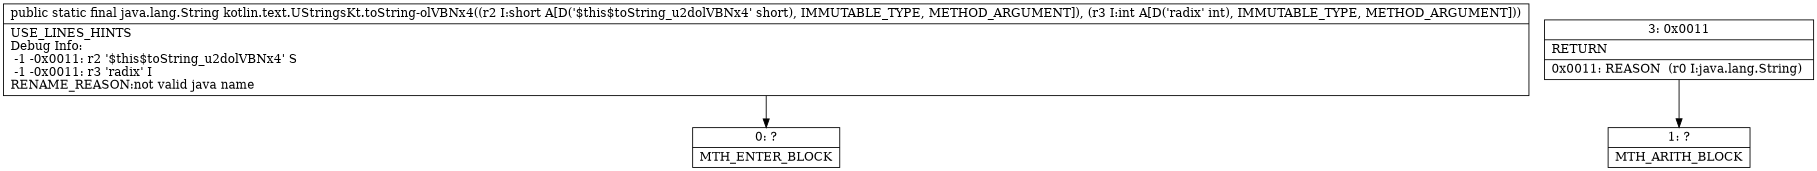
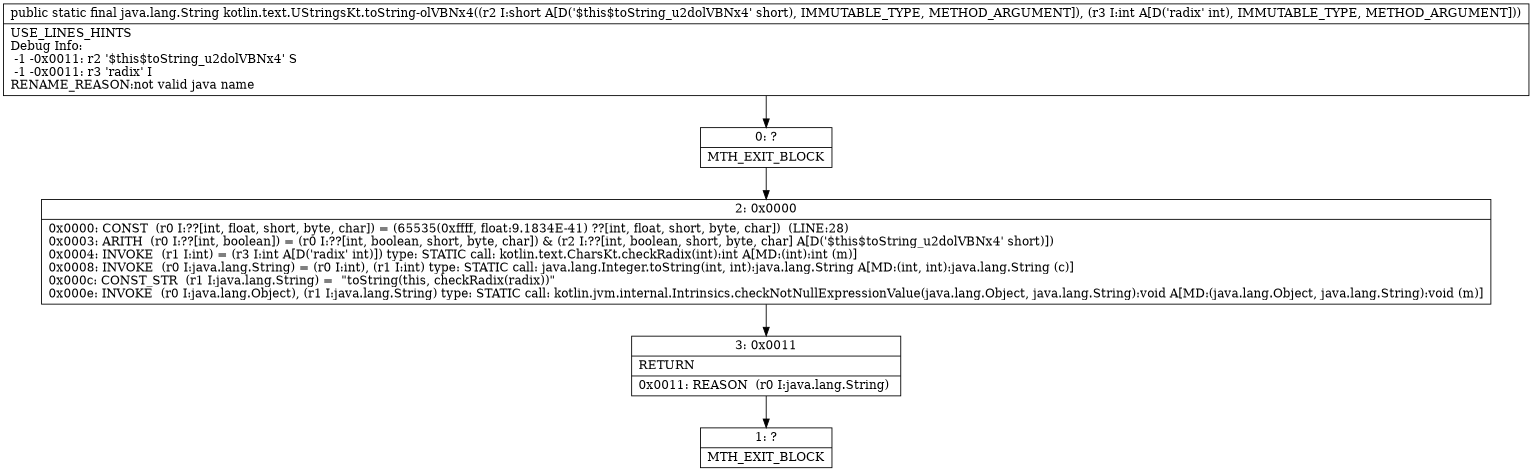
  digraph {
    node [shape=record]
-   n1 [label="{0\:\ ?|MTH_ENTER_BLOCK\l}"]
+   n1 [label="{0\:\ ?|MTH_EXIT_BLOCK\l}"]
+   n2 [label="{2\:\ 0x0000|0x0000: CONST  (r0 I:??[int, float, short, byte, char]) = (65535(0xffff, float:9.1834E\-41) ??[int, float, short, byte, char])  (LINE:28)\l0x0003: ARITH  (r0 I:??[int, boolean]) = (r0 I:??[int, boolean, short, byte, char]) & (r2 I:??[int, boolean, short, byte, char] A[D('$this$toString_u2dolVBNx4' short)]) \l0x0004: INVOKE  (r1 I:int) = (r3 I:int A[D('radix' int)]) type: STATIC call: kotlin.text.CharsKt.checkRadix(int):int A[MD:(int):int (m)]\l0x0008: INVOKE  (r0 I:java.lang.String) = (r0 I:int), (r1 I:int) type: STATIC call: java.lang.Integer.toString(int, int):java.lang.String A[MD:(int, int):java.lang.String (c)]\l0x000c: CONST_STR  (r1 I:java.lang.String) =  \"toString(this, checkRadix(radix))\" \l0x000e: INVOKE  (r0 I:java.lang.Object), (r1 I:java.lang.String) type: STATIC call: kotlin.jvm.internal.Intrinsics.checkNotNullExpressionValue(java.lang.Object, java.lang.String):void A[MD:(java.lang.Object, java.lang.String):void (m)]\l}"]
    n3 [label="{3\:\ 0x0011|RETURN\l|0x0011: REASON  (r0 I:java.lang.String) \l}"]
-   n4 [label="{1\:\ ?|MTH_ARITH_BLOCK\l}"]
+   n4 [label="{1\:\ ?|MTH_EXIT_BLOCK\l}"]
    n5 [label="{public static final java.lang.String kotlin.text.UStringsKt.toString\-olVBNx4((r2 I:short A[D('$this$toString_u2dolVBNx4' short), IMMUTABLE_TYPE, METHOD_ARGUMENT]), (r3 I:int A[D('radix' int), IMMUTABLE_TYPE, METHOD_ARGUMENT]))  | USE_LINES_HINTS\lDebug Info:\l  \-1 \-0x0011: r2 '$this$toString_u2dolVBNx4' S\l  \-1 \-0x0011: r3 'radix' I\lRENAME_REASON:not valid java name\l}"]
+   n1 -> n2
+   n2 -> n3
    n3 -> n4
    n5 -> n1
  }
